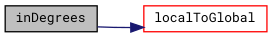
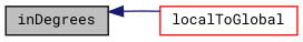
  digraph {
    rankdir=LR
    fontname="Roboto Mono"
    node [fontname="Roboto Mono" fontsize=10 shape=record]
    n1 [color=black fillcolor=grey75 fontcolor=black height=0.2 label=inDegrees style=filled width=0.4]
    n2 [color=red height=0.2 label=localToGlobal width=0.4]
-   n1 -> n2 [color=midnightblue fontname="Roboto Mono" fontsize=10 labelfontname=Helvetica labelfontsize=10 style=solid]
+   n2 -> n1 [color=midnightblue fontname="Roboto Mono" fontsize=10 labelfontname=Helvetica labelfontsize=10 style=solid]
  }
